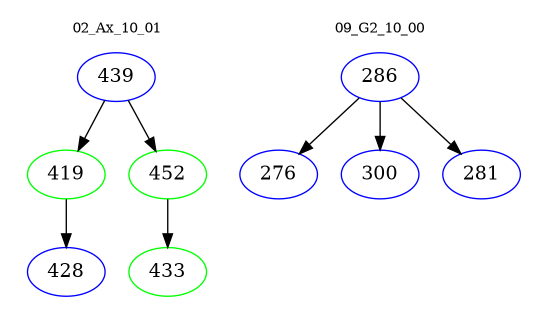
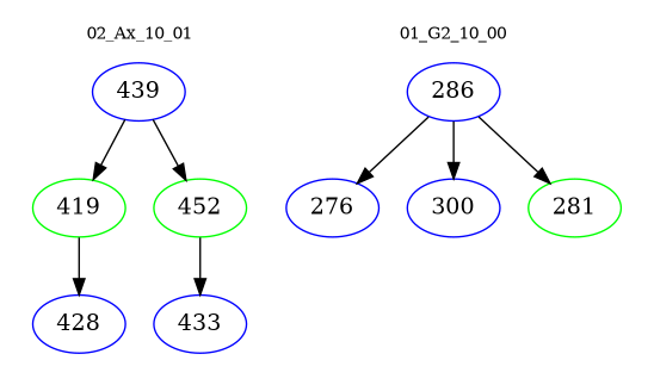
  digraph {
    node [color=blue]
    edge [color=black]
    n1 [label=439]
    n2 [color=green label=419]
    n3 [color=green label=452]
    n4 [label=428]
-   n5 [color=green label=433]
+   n5 [label=433]
    n6 [label=286]
    n7 [label=276]
    n8 [label=300]
-   n9 [label=281]
+   n9 [color=green label=281]
    subgraph cluster_1 {
      color=white
      fontsize=10
      label="02_Ax_10_01"
      n1
      n2
      n3
      n4
      n5
    }
    subgraph cluster_2 {
      color=white
      fontsize=10
-     label="09_G2_10_00"
+     label="01_G2_10_00"
      n6
      n7
      n8
      n9
    }
    n1 -> n2
    n1 -> n3
    n2 -> n4
    n3 -> n5
    n6 -> n7
    n6 -> n8
    n6 -> n9
  }
